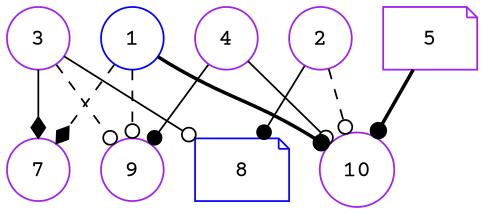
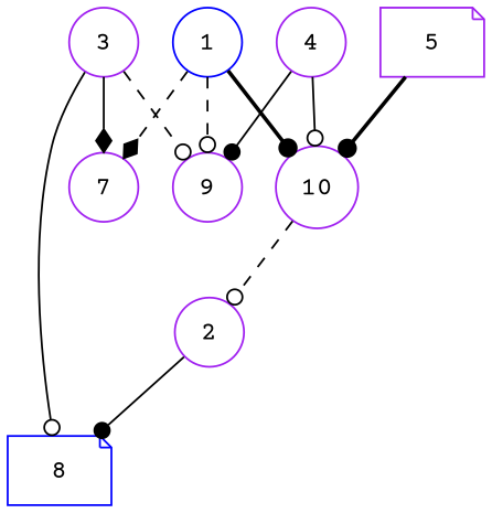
  digraph {
    fontname="Courier Prime"
    node [alpha=0.15 color=purple fontname="Courier Prime" shape=circle]
    edge [arrowhead=odot fontname="Courier Prime" style=solid]
    1 [color=blue expect_size=47355904]
    7 [alpha=0.12 expect_size=27027456]
    9 [alpha=0.01 expect_size=25127936]
    10 [alpha=0.18 expect_size=12756992]
    2 [alpha=0.13 expect_size=19973120]
    8 [alpha=0.20 color=blue expect_size=28895232 shape=note]
    3 [alpha=0.01 expect_size=48357376]
    4 [expect_size=10035200]
    5 [alpha=0.02 expect_size=8786944 shape=note]
    1 -> 7 [arrowhead=diamond style=dashed]
    1 -> 9 [style=dashed]
    1 -> 10 [arrowhead=dot style=bold]
-   2 -> 10 [style=dashed]
+   10 -> 2 [style=dashed]
    2 -> 8 [arrowhead=dot]
    3 -> 7 [arrowhead=diamond]
    3 -> 9 [style=dashed]
    3 -> 8
    4 -> 9 [arrowhead=dot]
    4 -> 10
    5 -> 10 [arrowhead=dot style=bold]
  }
